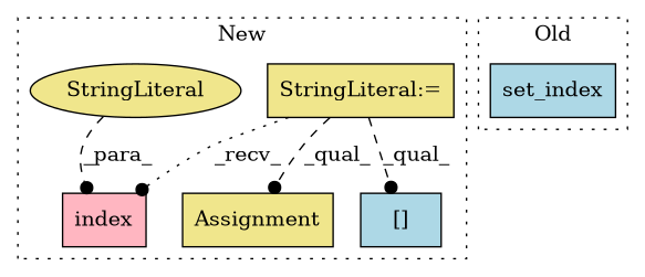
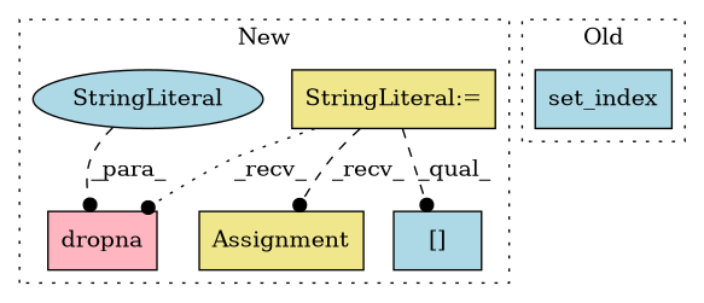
  digraph {
    node [a=32 fillcolor=lightblue shape=box style=filled]
    edge [arrowhead=dot style=dashed]
-   n1 [fillcolor=lightpink l="7,1" label=index s="7252,7285"]
+   n1 [fillcolor=lightpink l="7,1" label=dropna s="7252,7285"]
    n2 [a=7 fillcolor=khaki l=4 label="StringLiteral:=" s=5235]
    n3 [a=22 fillcolor=khaki l=10 label=Assignment s=8268]
    n4 [a=2 l="9,1" label="[]" s="8297,8315"]
-   n5 [a=45 fillcolor=khaki l=5 label=StringLiteral s=7261 shape=ellipse]
+   n5 [a=45 l=5 label=StringLiteral s=7261 shape=ellipse]
    n6 [l="10,1" label=set_index s="7887,7930"]
    subgraph cluster_1 {
      label=New
      style=dotted
      n1
      n2
      n3
      n4
      n5
    }
    subgraph cluster_2 {
      label=Old
      style=dotted
      n6
    }
    n2 -> n1 [label=_recv_ style=dotted]
-   n2 -> n3 [label=_qual_]
+   n2 -> n3 [label=_recv_]
    n2 -> n4 [label=_qual_]
    n5 -> n1 [label=_para_]
  }
